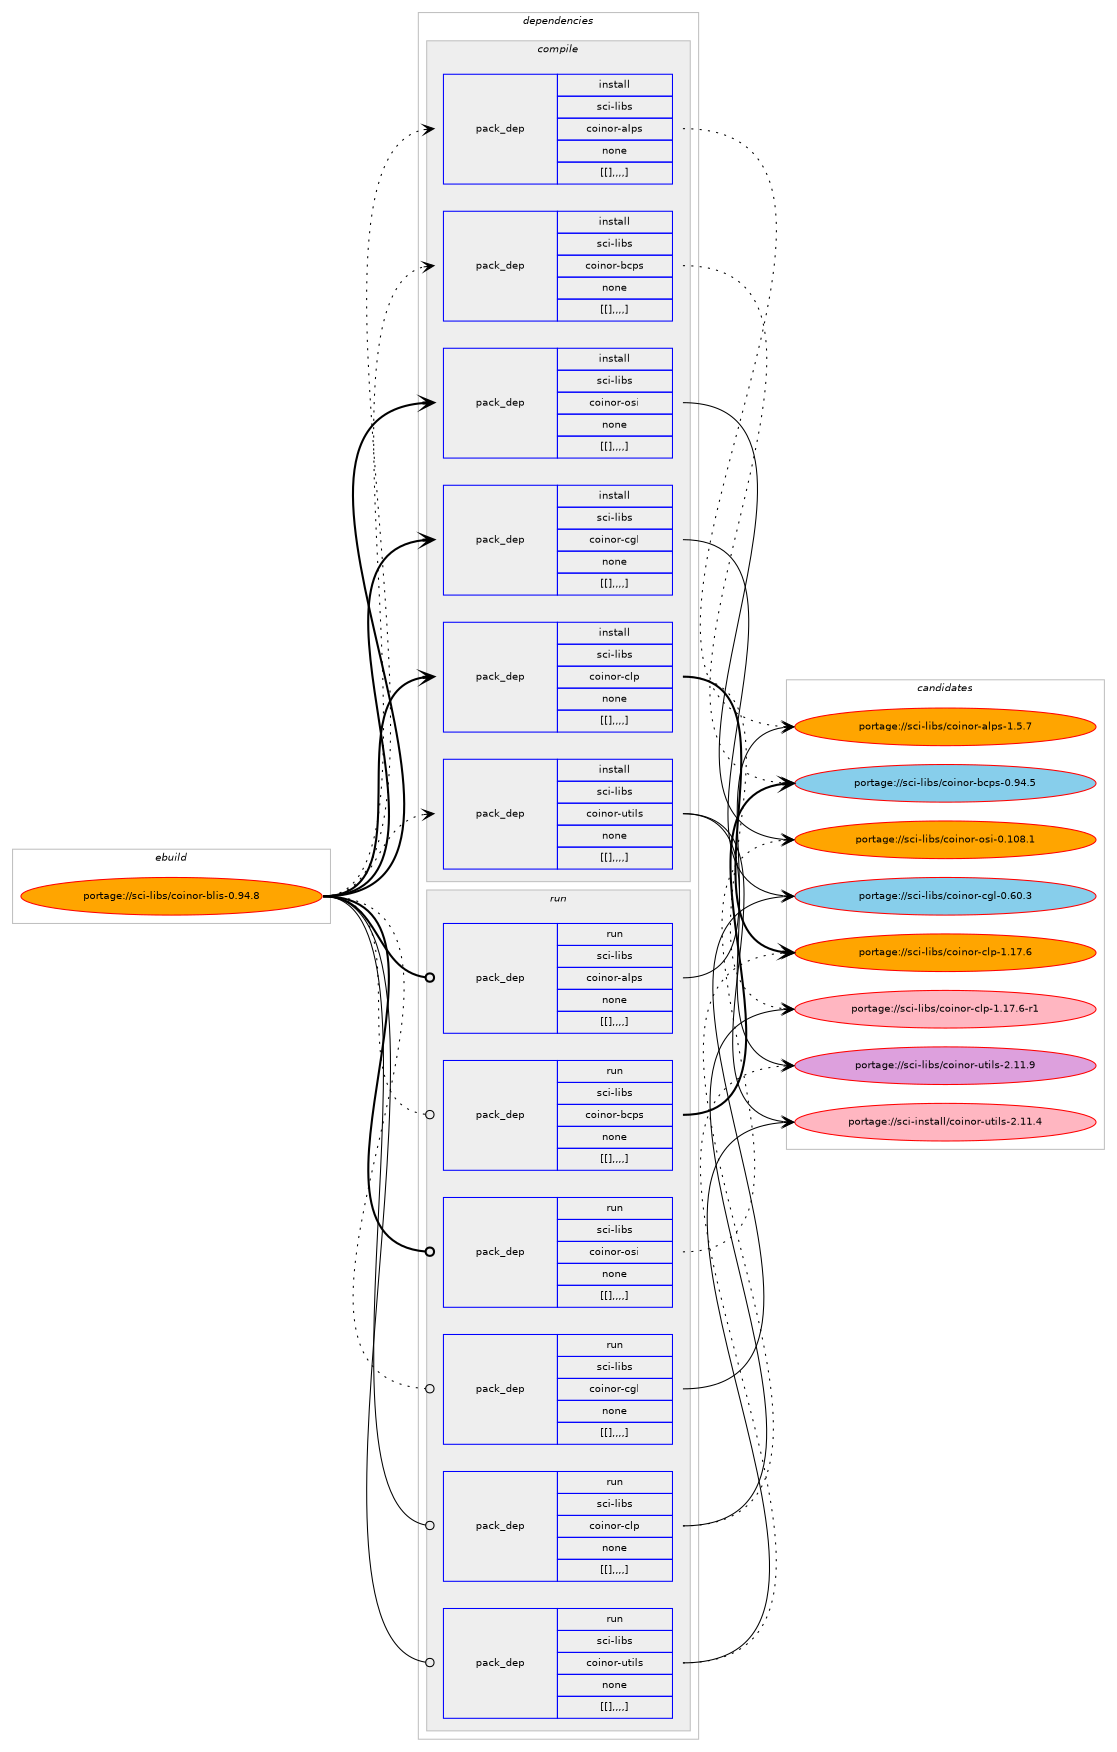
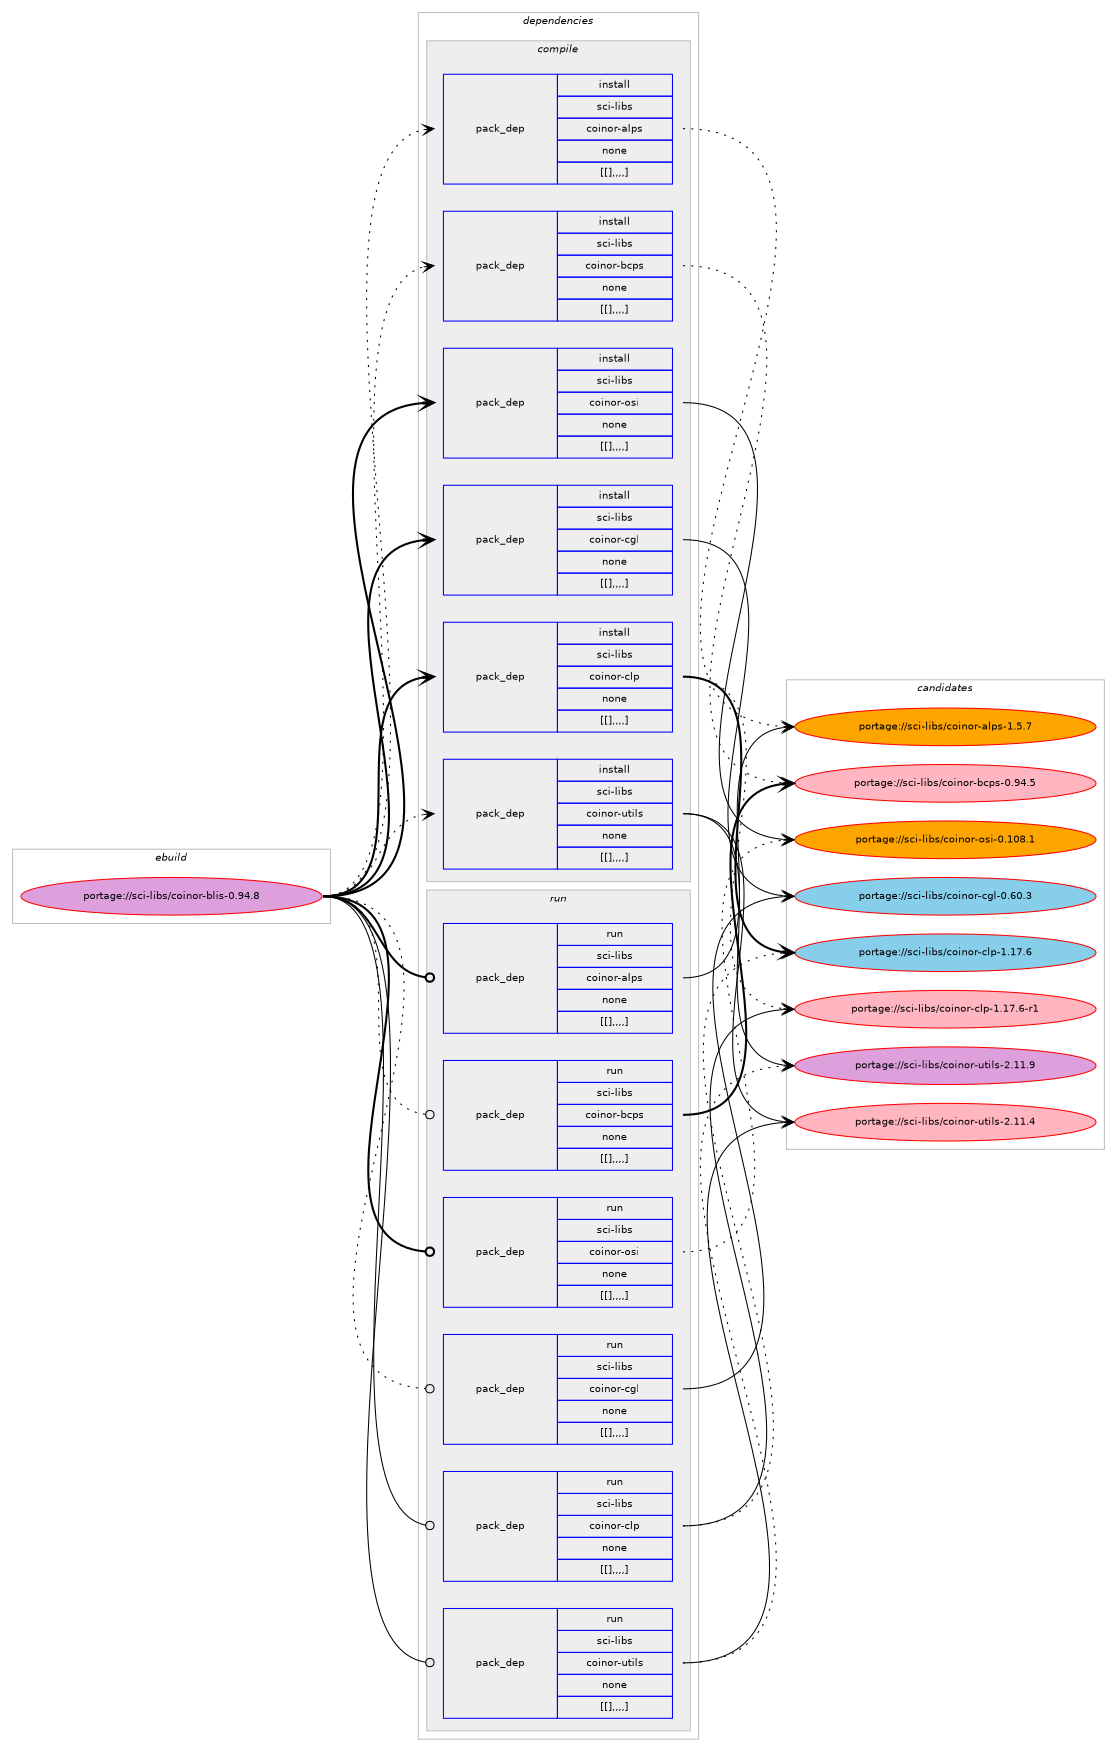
  digraph {
    compound=true
    concentrate=true
    fontname=Helvetica
    fontsize=10
    newrank=true
    rankdir=LR
    ranksep=1.5
    node [color=blue fontname=Helvetica fontsize=10 shape=none]
    edge [arrowhead=vee headport=w style=dotted tailport=e weight=100]
-   n1 [color=red fillcolor=orange label="portage://sci-libs/coinor-blis-0.94.8" style=filled width=4 shape=""]
+   n1 [color=red fillcolor=plum label="portage://sci-libs/coinor-blis-0.94.8" style=filled width=4 shape=""]
    n2 [label=<<TABLE BORDER="0" CELLBORDER="1" CELLSPACING="0" CELLPADDING="4" WIDTH="220"><TR><TD ROWSPAN="6" CELLPADDING="30">pack_dep</TD></TR><TR><TD WIDTH="110">install</TD></TR><TR><TD>sci-libs</TD></TR><TR><TD>coinor-alps</TD></TR><TR><TD>none</TD></TR><TR><TD>[[],,,,]</TD></TR></TABLE>>]
    n3 [label=<<TABLE BORDER="0" CELLBORDER="1" CELLSPACING="0" CELLPADDING="4" WIDTH="220"><TR><TD ROWSPAN="6" CELLPADDING="30">pack_dep</TD></TR><TR><TD WIDTH="110">install</TD></TR><TR><TD>sci-libs</TD></TR><TR><TD>coinor-bcps</TD></TR><TR><TD>none</TD></TR><TR><TD>[[],,,,]</TD></TR></TABLE>>]
    n4 [label=<<TABLE BORDER="0" CELLBORDER="1" CELLSPACING="0" CELLPADDING="4" WIDTH="220"><TR><TD ROWSPAN="6" CELLPADDING="30">pack_dep</TD></TR><TR><TD WIDTH="110">install</TD></TR><TR><TD>sci-libs</TD></TR><TR><TD>coinor-cgl</TD></TR><TR><TD>none</TD></TR><TR><TD>[[],,,,]</TD></TR></TABLE>>]
    n5 [label=<<TABLE BORDER="0" CELLBORDER="1" CELLSPACING="0" CELLPADDING="4" WIDTH="220"><TR><TD ROWSPAN="6" CELLPADDING="30">pack_dep</TD></TR><TR><TD WIDTH="110">install</TD></TR><TR><TD>sci-libs</TD></TR><TR><TD>coinor-clp</TD></TR><TR><TD>none</TD></TR><TR><TD>[[],,,,]</TD></TR></TABLE>>]
    n6 [label=<<TABLE BORDER="0" CELLBORDER="1" CELLSPACING="0" CELLPADDING="4" WIDTH="220"><TR><TD ROWSPAN="6" CELLPADDING="30">pack_dep</TD></TR><TR><TD WIDTH="110">install</TD></TR><TR><TD>sci-libs</TD></TR><TR><TD>coinor-osi</TD></TR><TR><TD>none</TD></TR><TR><TD>[[],,,,]</TD></TR></TABLE>>]
    n7 [label=<<TABLE BORDER="0" CELLBORDER="1" CELLSPACING="0" CELLPADDING="4" WIDTH="220"><TR><TD ROWSPAN="6" CELLPADDING="30">pack_dep</TD></TR><TR><TD WIDTH="110">install</TD></TR><TR><TD>sci-libs</TD></TR><TR><TD>coinor-utils</TD></TR><TR><TD>none</TD></TR><TR><TD>[[],,,,]</TD></TR></TABLE>>]
    n8 [label=<<TABLE BORDER="0" CELLBORDER="1" CELLSPACING="0" CELLPADDING="4" WIDTH="220"><TR><TD ROWSPAN="6" CELLPADDING="30">pack_dep</TD></TR><TR><TD WIDTH="110">run</TD></TR><TR><TD>sci-libs</TD></TR><TR><TD>coinor-osi</TD></TR><TR><TD>none</TD></TR><TR><TD>[[],,,,]</TD></TR></TABLE>>]
    n9 [label=<<TABLE BORDER="0" CELLBORDER="1" CELLSPACING="0" CELLPADDING="4" WIDTH="220"><TR><TD ROWSPAN="6" CELLPADDING="30">pack_dep</TD></TR><TR><TD WIDTH="110">run</TD></TR><TR><TD>sci-libs</TD></TR><TR><TD>coinor-alps</TD></TR><TR><TD>none</TD></TR><TR><TD>[[],,,,]</TD></TR></TABLE>>]
    n10 [label=<<TABLE BORDER="0" CELLBORDER="1" CELLSPACING="0" CELLPADDING="4" WIDTH="220"><TR><TD ROWSPAN="6" CELLPADDING="30">pack_dep</TD></TR><TR><TD WIDTH="110">run</TD></TR><TR><TD>sci-libs</TD></TR><TR><TD>coinor-bcps</TD></TR><TR><TD>none</TD></TR><TR><TD>[[],,,,]</TD></TR></TABLE>>]
    n11 [label=<<TABLE BORDER="0" CELLBORDER="1" CELLSPACING="0" CELLPADDING="4" WIDTH="220"><TR><TD ROWSPAN="6" CELLPADDING="30">pack_dep</TD></TR><TR><TD WIDTH="110">run</TD></TR><TR><TD>sci-libs</TD></TR><TR><TD>coinor-cgl</TD></TR><TR><TD>none</TD></TR><TR><TD>[[],,,,]</TD></TR></TABLE>>]
    n12 [label=<<TABLE BORDER="0" CELLBORDER="1" CELLSPACING="0" CELLPADDING="4" WIDTH="220"><TR><TD ROWSPAN="6" CELLPADDING="30">pack_dep</TD></TR><TR><TD WIDTH="110">run</TD></TR><TR><TD>sci-libs</TD></TR><TR><TD>coinor-clp</TD></TR><TR><TD>none</TD></TR><TR><TD>[[],,,,]</TD></TR></TABLE>>]
    n13 [label=<<TABLE BORDER="0" CELLBORDER="1" CELLSPACING="0" CELLPADDING="4" WIDTH="220"><TR><TD ROWSPAN="6" CELLPADDING="30">pack_dep</TD></TR><TR><TD WIDTH="110">run</TD></TR><TR><TD>sci-libs</TD></TR><TR><TD>coinor-utils</TD></TR><TR><TD>none</TD></TR><TR><TD>[[],,,,]</TD></TR></TABLE>>]
    n14 [color=red fillcolor=orange label="portage://sci-libs/coinor-alps-1.5.7" style=filled width=4 shape=""]
-   n15 [color=red fillcolor=skyblue label="portage://sci-libs/coinor-bcps-0.94.5" style=filled width=4 shape=""]
+   n15 [color=red fillcolor=lightpink label="portage://sci-libs/coinor-bcps-0.94.5" style=filled width=4 shape=""]
    n16 [color=red fillcolor=skyblue label="portage://sci-libs/coinor-cgl-0.60.3" style=filled width=4 shape=""]
    n17 [color=red fillcolor=lightpink label="portage://sci-libs/coinor-clp-1.17.6-r1" style=filled width=4 shape=""]
-   n18 [color=red fillcolor=orange label="portage://sci-libs/coinor-clp-1.17.6" style=filled width=4 shape=""]
+   n18 [color=red fillcolor=skyblue label="portage://sci-libs/coinor-clp-1.17.6" style=filled width=4 shape=""]
    n19 [color=red fillcolor=orange label="portage://sci-libs/coinor-osi-0.108.1" style=filled width=4 shape=""]
    n20 [color=red fillcolor=plum label="portage://sci-libs/coinor-utils-2.11.9" style=filled width=4 shape=""]
-   n21 [color=red fillcolor=lightpink label="portage://sci-install/coinor-utils-2.11.4" style=filled width=4 shape=""]
+   n21 [color=red fillcolor=lightpink label="portage://sci-libs/coinor-utils-2.11.4" style=filled width=4 shape=""]
    subgraph cluster_1 {
      color=gray
      label=<<i>ebuild</i>>
      n1
    }
    subgraph cluster_2 {
      color=gray
      label=<<i>dependencies</i>>
      subgraph cluster_3 {
        color=gray
        fillcolor="#eeeeee"
        label=<<i>compile</i>>
        style=filled
        subgraph sub_4 {
          color=gray
          fillcolor="#eeeeee"
          label=<<i>compile</i>>
          style=filled
          n2
        }
        subgraph sub_5 {
          color=gray
          fillcolor="#eeeeee"
          label=<<i>compile</i>>
          style=filled
          n3
        }
        subgraph sub_6 {
          color=gray
          fillcolor="#eeeeee"
          label=<<i>compile</i>>
          style=filled
          n4
        }
        subgraph sub_7 {
          color=gray
          fillcolor="#eeeeee"
          label=<<i>compile</i>>
          style=filled
          n5
        }
        subgraph sub_8 {
          color=gray
          fillcolor="#eeeeee"
          label=<<i>compile</i>>
          style=filled
          n6
        }
        subgraph sub_9 {
          color=gray
          fillcolor="#eeeeee"
          label=<<i>compile</i>>
          style=filled
          n7
        }
      }
      subgraph cluster_10 {
        color=gray
        fillcolor="#eeeeee"
        label=<<i>compile and run</i>>
        style=filled
      }
      subgraph cluster_11 {
        color=gray
        fillcolor="#eeeeee"
        label=<<i>run</i>>
        style=filled
        subgraph sub_12 {
          color=gray
          fillcolor="#eeeeee"
          label=<<i>run</i>>
          style=filled
          n8
        }
        subgraph sub_13 {
          color=gray
          fillcolor="#eeeeee"
          label=<<i>run</i>>
          style=filled
          n9
        }
        subgraph sub_14 {
          color=gray
          fillcolor="#eeeeee"
          label=<<i>run</i>>
          style=filled
          n10
        }
        subgraph sub_15 {
          color=gray
          fillcolor="#eeeeee"
          label=<<i>run</i>>
          style=filled
          n11
        }
        subgraph sub_16 {
          color=gray
          fillcolor="#eeeeee"
          label=<<i>run</i>>
          style=filled
          n12
        }
        subgraph sub_17 {
          color=gray
          fillcolor="#eeeeee"
          label=<<i>run</i>>
          style=filled
          n13
        }
      }
    }
    subgraph cluster_18 {
      color=gray
      label=<<i>candidates</i>>
      rank=same
      subgraph sub_19 {
        color=black
        label=<<i>candidates</i>>
        nodesep=1
        rank=same
        n14
      }
      subgraph sub_20 {
        color=black
        label=<<i>candidates</i>>
        nodesep=1
        rank=same
        n15
      }
      subgraph sub_21 {
        color=black
        label=<<i>candidates</i>>
        nodesep=1
        rank=same
        n16
      }
      subgraph sub_22 {
        color=black
        label=<<i>candidates</i>>
        nodesep=1
        rank=same
        n17
        n18
      }
      subgraph sub_23 {
        color=black
        label=<<i>candidates</i>>
        nodesep=1
        rank=same
        n19
      }
      subgraph sub_24 {
        color=black
        label=<<i>candidates</i>>
        nodesep=1
        rank=same
        n20
        n21
      }
      subgraph sub_25 {
        color=black
        label=<<i>candidates</i>>
        nodesep=1
        rank=same
        n14
      }
      subgraph sub_26 {
        color=black
        label=<<i>candidates</i>>
        nodesep=1
        rank=same
        n15
      }
      subgraph sub_27 {
        color=black
        label=<<i>candidates</i>>
        nodesep=1
        rank=same
        n16
      }
      subgraph sub_28 {
        color=black
        label=<<i>candidates</i>>
        nodesep=1
        rank=same
        n17
        n18
      }
      subgraph sub_29 {
        color=black
        label=<<i>candidates</i>>
        nodesep=1
        rank=same
        n19
      }
      subgraph sub_30 {
        color=black
        label=<<i>candidates</i>>
        nodesep=1
        rank=same
        n20
        n21
      }
    }
    n1 -> n2 [weight=20]
    n1 -> n3 [weight=20]
    n1 -> n4 [style=bold weight=20]
    n1 -> n5 [style=bold weight=20]
    n1 -> n6 [style=bold weight=20]
    n1 -> n7 [weight=20]
    n1 -> n8 [arrowhead=odot style=bold weight=20]
    n1 -> n9 [arrowhead=odot style=bold weight=20]
    n1 -> n10 [arrowhead=odot weight=20]
    n1 -> n11 [arrowhead=odot weight=20]
    n1 -> n12 [arrowhead=odot style=solid weight=20]
    n1 -> n13 [arrowhead=odot style=solid weight=20]
    n2 -> n14
    n3 -> n15
    n4 -> n16 [style=solid]
    n5 -> n17
    n5 -> n18 [style=bold]
    n6 -> n19 [style=solid]
    n7 -> n20 [style=solid]
    n7 -> n21 [style=solid]
    n8 -> n19
    n9 -> n14 [style=solid]
    n10 -> n15 [style=bold]
    n11 -> n16 [style=solid]
    n12 -> n17 [style=solid]
    n12 -> n18
    n13 -> n20
    n13 -> n21 [style=solid]
  }
